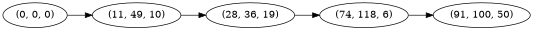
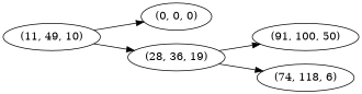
  digraph {
    rankdir=LR
    "(0, 0, 0)"
    "(11, 49, 10)"
    "(28, 36, 19)"
    n4 [label="(91, 100, 50)"]
    "(74, 118, 6)"
-   "(0, 0, 0)" -> "(11, 49, 10)"
+   "(11, 49, 10)" -> "(0, 0, 0)"
    "(11, 49, 10)" -> "(28, 36, 19)"
    "(28, 36, 19)" -> "(74, 118, 6)"
-   "(74, 118, 6)" -> n4
+   "(28, 36, 19)" -> n4
  }
